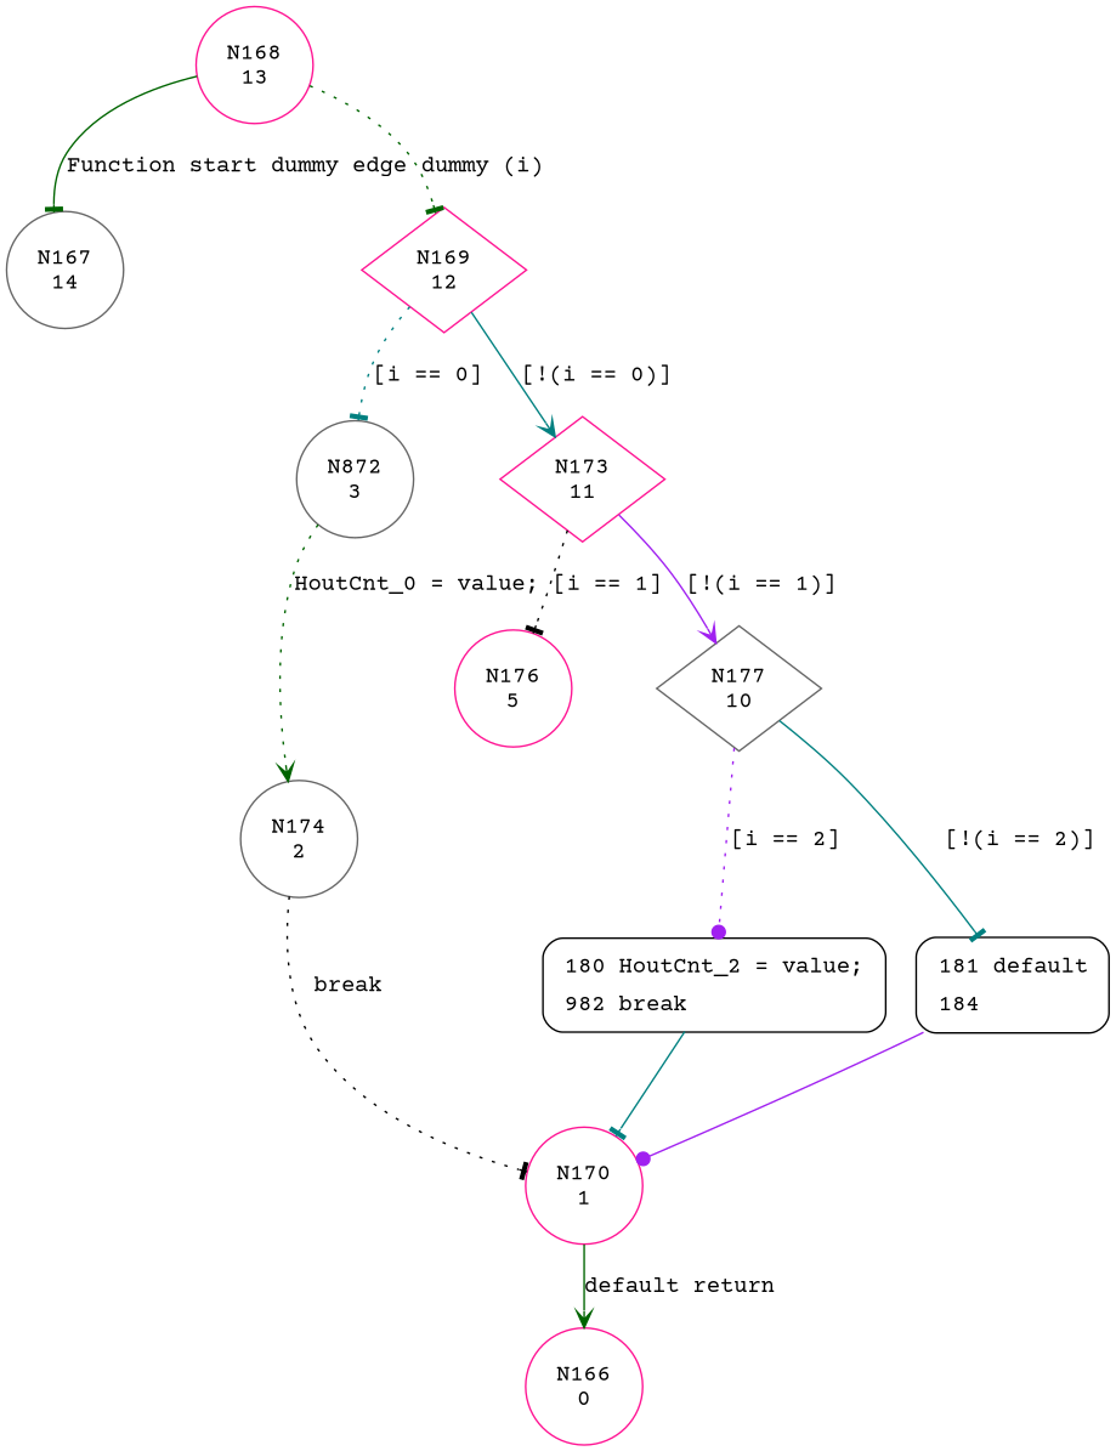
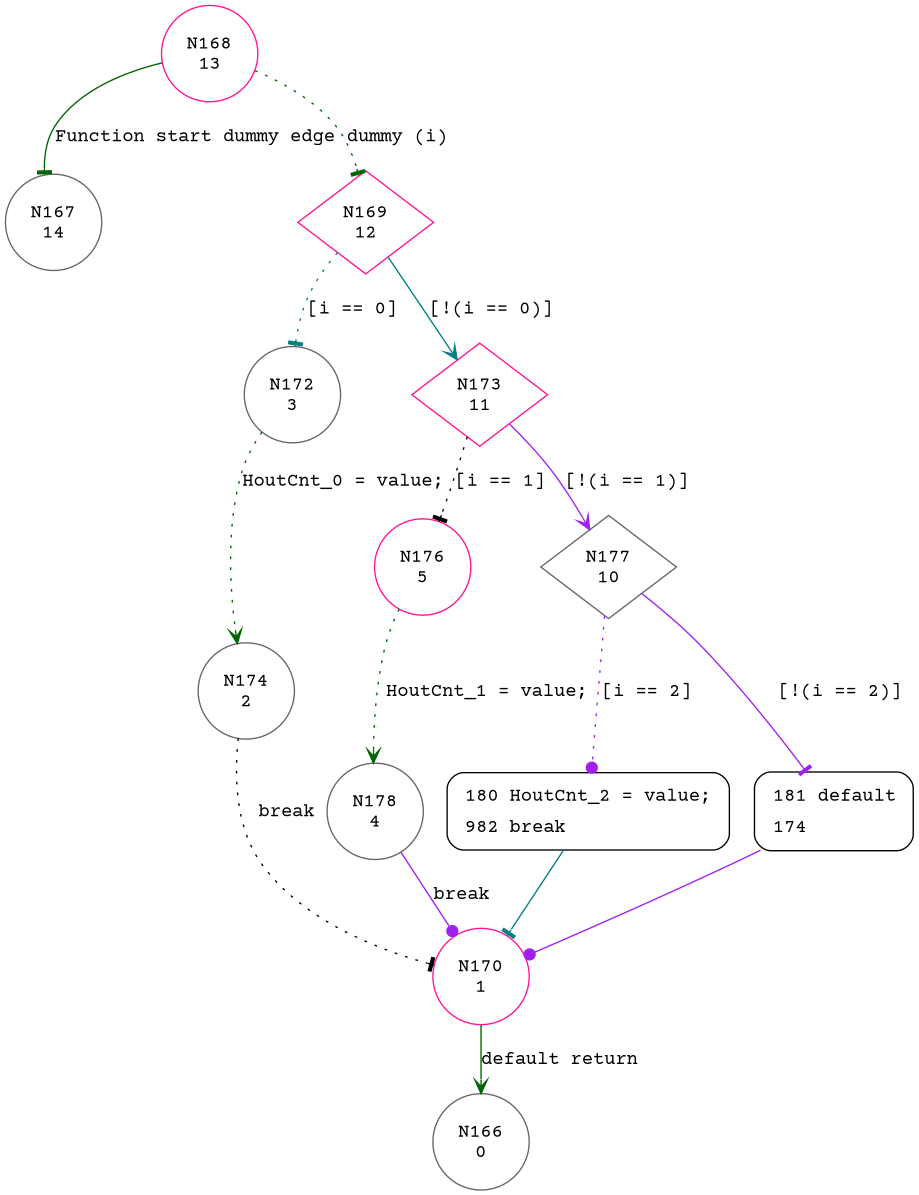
  digraph {
    fontname="Courier Prime"
    node [color=gray40 fontname="Courier Prime" shape=circle]
    edge [arrowhead=tee color=darkgreen fontname="Courier Prime" style=solid]
    n1 [label="N167\n14"]
    n2 [color=deeppink label="N168\n13"]
    n3 [color=deeppink label="N169\n12" shape=diamond]
-   n4 [label="N872\n3"]
+   n4 [label="N172\n3"]
    n5 [color=deeppink label="N173\n11" shape=diamond]
    n6 [label="N174\n2"]
    n7 [color=deeppink label="N176\n5"]
    n8 [label="N177\n10" shape=diamond]
    n9 [color=deeppink label="N170\n1"]
+   n10 [label="N178\n4"]
    n11 [fillcolor=white label=<<table border="0" cellborder="0" cellpadding="3" bgcolor="white"><tr><td align="right">180</td><td align="left">HoutCnt_2 = value;</td></tr><tr><td align="right">982</td><td align="left">break</td></tr></table>> penwidth=1 shape=Mrecord style="filled,bold" color=""]
-   n12 [fillcolor=white label=<<table border="0" cellborder="0" cellpadding="3" bgcolor="white"><tr><td align="right">181</td><td align="left">default</td></tr><tr><td align="right">184</td><td align="left"></td></tr></table>> penwidth=1 shape=Mrecord style="filled,bold" color=""]
-   n13 [color=deeppink label="N166\n0"]
+   n12 [fillcolor=white label=<<table border="0" cellborder="0" cellpadding="3" bgcolor="white"><tr><td align="right">181</td><td align="left">default</td></tr><tr><td align="right">174</td><td align="left"></td></tr></table>> penwidth=1 shape=Mrecord style="filled,bold" color=""]
+   n13 [label="N166\n0"]
    n2 -> n1 [label="Function start dummy edge"]
    n2 -> n3 [label="dummy (i)" style=dotted]
    n3 -> n4 [color=teal label="[i == 0]" style=dotted]
    n3 -> n5 [arrowhead=vee color=teal label="[!(i == 0)]"]
    n4 -> n6 [arrowhead=vee label="HoutCnt_0 = value;" style=dotted]
    n5 -> n7 [color=black label="[i == 1]" style=dotted]
    n5 -> n8 [arrowhead=vee color=purple label="[!(i == 1)]"]
    n6 -> n9 [color=black label=break style=dotted]
+   n7 -> n10 [arrowhead=vee label="HoutCnt_1 = value;" style=dotted]
    n8 -> n11 [arrowhead=dot color=purple label="[i == 2]" style=dotted]
-   n8 -> n12 [color=teal label="[!(i == 2)]"]
+   n8 -> n12 [color=purple label="[!(i == 2)]"]
    n9 -> n13 [arrowhead=vee label="default return"]
+   n10 -> n9 [arrowhead=dot color=purple label=break]
    n11 -> n9 [color=teal]
    n12 -> n9 [arrowhead=dot color=purple]
  }
